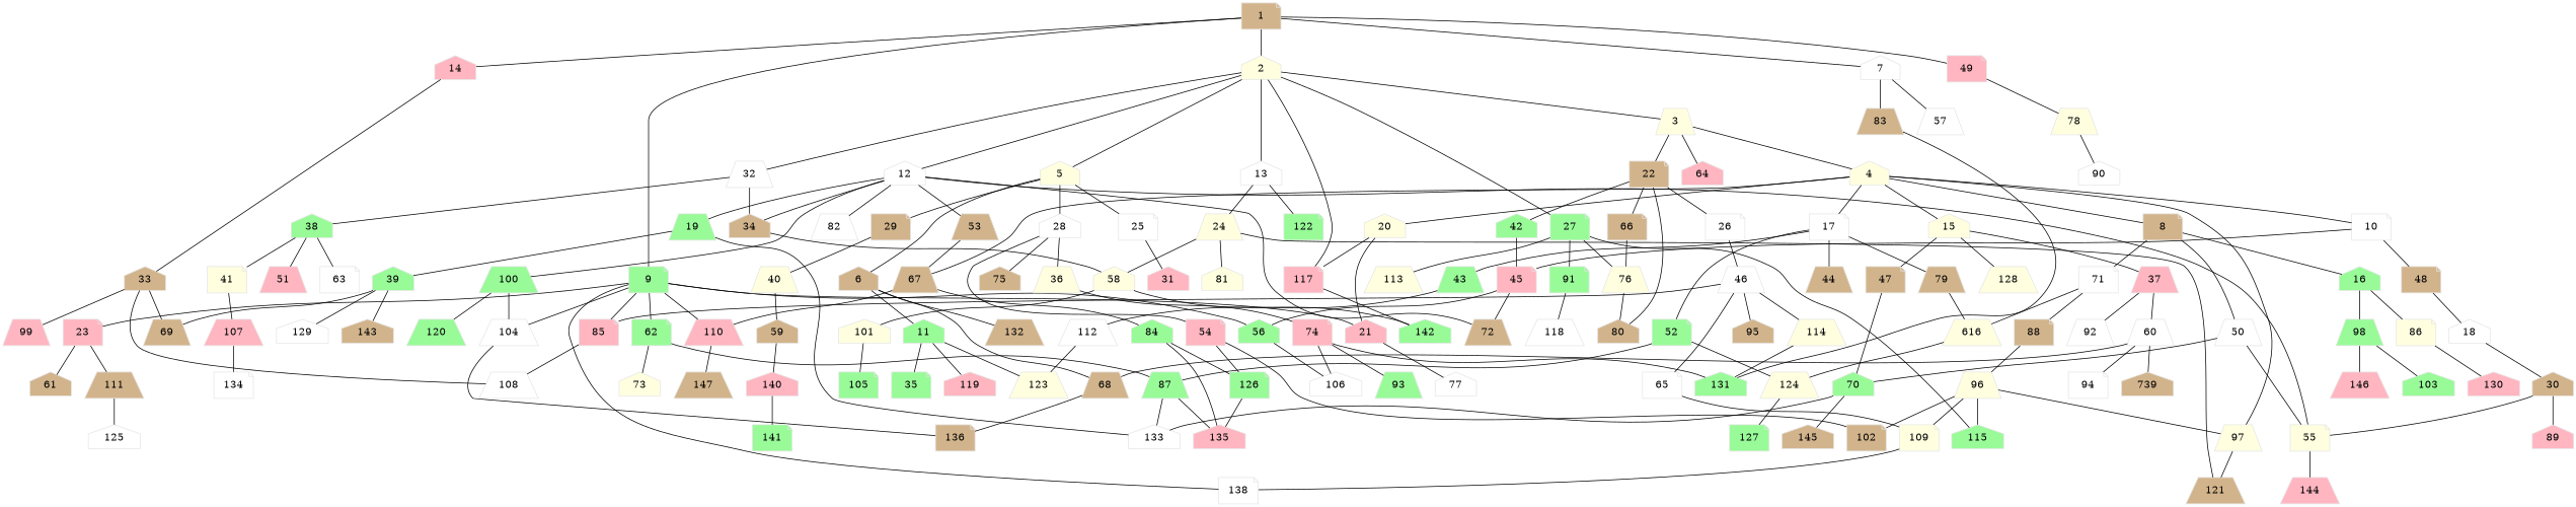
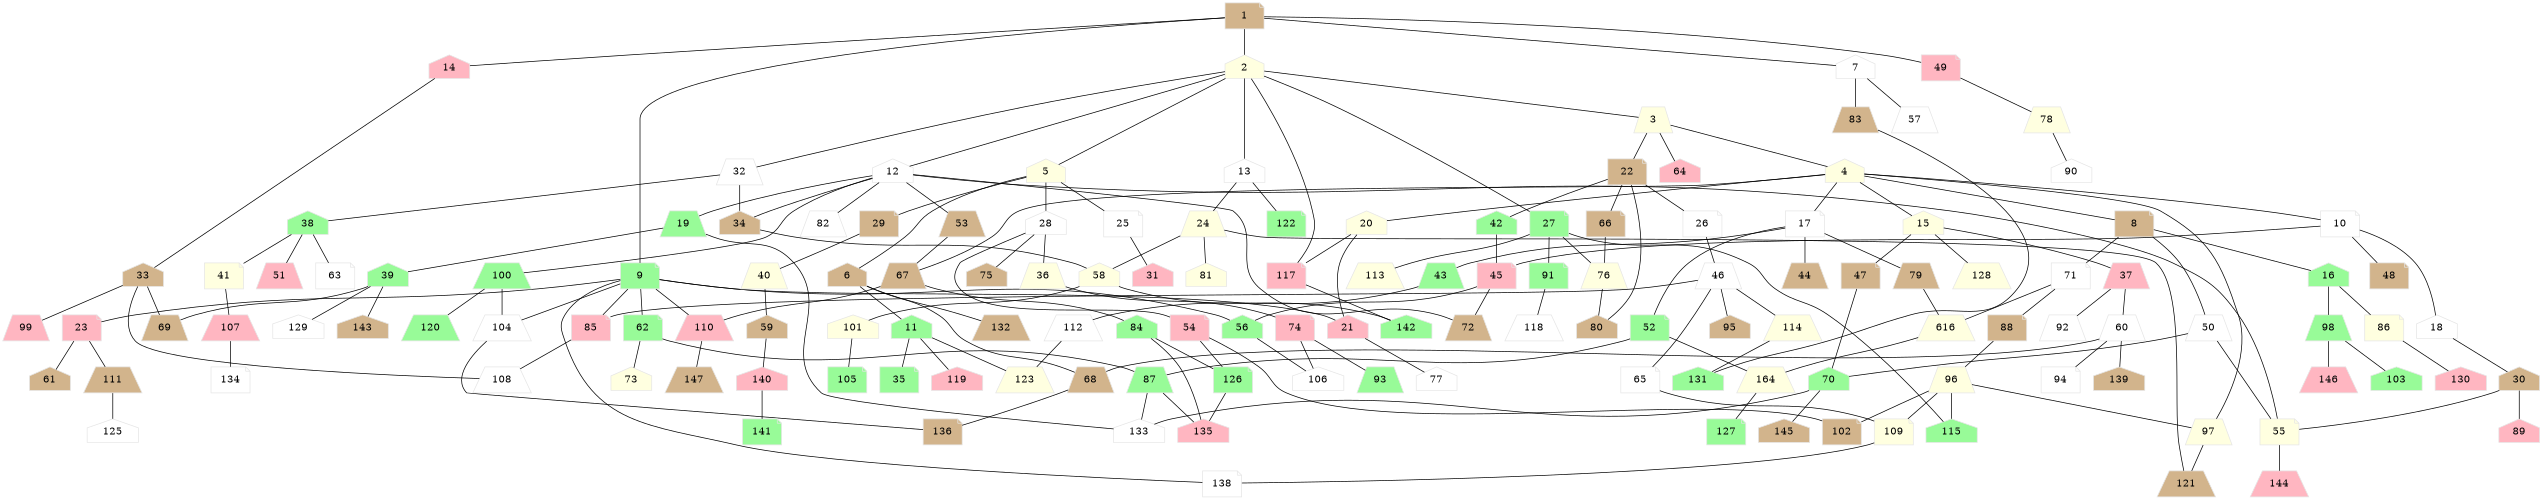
  graph {
    node [color=gray90 fillcolor=tan shape=house style=filled]
    1 [shape=note]
    2 [fillcolor=lightyellow]
    7 [fillcolor=white]
    9 [fillcolor=palegreen shape=note]
    14 [fillcolor=lightpink]
    49 [fillcolor=lightpink shape=note]
    3 [fillcolor=lightyellow shape=trapezium]
    5 [fillcolor=lightyellow]
    12 [fillcolor=white]
    13 [fillcolor=white]
    27 [fillcolor=palegreen shape=note]
    32 [fillcolor=white shape=trapezium]
    117 [fillcolor=lightpink shape=note]
    57 [fillcolor=white shape=trapezium]
    83 [shape=trapezium]
    21 [fillcolor=lightpink]
    23 [fillcolor=lightpink shape=note]
    56 [fillcolor=palegreen]
    62 [fillcolor=palegreen shape=note]
    85 [fillcolor=lightpink shape=note]
    104 [fillcolor=white shape=trapezium]
    110 [fillcolor=lightpink shape=trapezium]
    138 [fillcolor=white shape=note]
    33
    78 [fillcolor=lightyellow shape=trapezium]
    4 [fillcolor=lightyellow]
    22 [shape=note]
    64 [fillcolor=lightpink]
    6
    25 [fillcolor=white shape=note]
    28 [fillcolor=white]
    29 [shape=note]
    19 [fillcolor=palegreen shape=trapezium]
    34
    53 [shape=trapezium]
    55 [fillcolor=lightyellow shape=note]
    72 [shape=trapezium]
    82 [fillcolor=white shape=trapezium]
    100 [fillcolor=palegreen shape=trapezium]
    24 [fillcolor=lightyellow shape=trapezium]
    122 [fillcolor=palegreen shape=note]
    76 [fillcolor=lightyellow shape=trapezium]
    91 [fillcolor=palegreen shape=note]
    113 [fillcolor=lightyellow shape=trapezium]
    115 [fillcolor=palegreen]
    38 [fillcolor=palegreen]
    142 [fillcolor=palegreen]
    8 [shape=note]
    10 [fillcolor=white shape=note]
    15 [fillcolor=lightyellow]
    17 [fillcolor=white shape=note]
    20 [fillcolor=lightyellow]
    67 [shape=trapezium]
    97 [fillcolor=lightyellow shape=trapezium]
    26 [fillcolor=white shape=note]
    42 [fillcolor=palegreen]
    66 [shape=note]
    80
    16 [fillcolor=palegreen]
    50 [fillcolor=white shape=trapezium]
    71 [fillcolor=white shape=note]
    18 [fillcolor=white]
    45 [fillcolor=lightpink shape=note]
    48 [shape=note]
    37 [fillcolor=lightpink shape=trapezium]
    47 [shape=note]
    128 [fillcolor=lightyellow shape=trapezium]
    43 [fillcolor=palegreen shape=trapezium]
    44 [shape=trapezium]
    52 [fillcolor=palegreen shape=note]
    79 [shape=trapezium]
    84 [fillcolor=palegreen]
    121 [shape=trapezium]
    11 [fillcolor=palegreen]
    68 [shape=trapezium]
    132 [shape=trapezium]
    31 [fillcolor=lightpink]
    36 [fillcolor=lightyellow shape=trapezium]
    54 [fillcolor=lightpink shape=note]
    75
    40 [fillcolor=lightyellow shape=trapezium]
    35 [fillcolor=palegreen shape=note]
    119 [fillcolor=lightpink]
    123 [fillcolor=lightyellow shape=trapezium]
    136 [shape=note]
    131 [fillcolor=palegreen]
    86 [fillcolor=lightyellow shape=note]
    98 [fillcolor=palegreen shape=trapezium]
    70 [fillcolor=palegreen]
    88 [shape=note]
    n91 [fillcolor=lightyellow label=616 shape=trapezium]
    77 [fillcolor=white]
    61
    111 [shape=trapezium]
    106 [fillcolor=white]
    87 [fillcolor=palegreen shape=trapezium]
    73 [fillcolor=lightyellow]
    108 [fillcolor=white shape=trapezium]
    147 [shape=trapezium]
    30
    39 [fillcolor=palegreen]
    133 [fillcolor=white]
    58 [fillcolor=lightyellow]
    144 [fillcolor=lightpink shape=trapezium]
    120 [fillcolor=palegreen shape=trapezium]
    81 [fillcolor=lightyellow]
    69 [shape=trapezium]
    99 [fillcolor=lightpink shape=trapezium]
    60 [fillcolor=white shape=trapezium]
    92 [fillcolor=white shape=trapezium]
    130 [fillcolor=lightpink]
    103 [fillcolor=palegreen]
    146 [fillcolor=lightpink shape=trapezium]
    112 [fillcolor=white shape=trapezium]
-   124 [fillcolor=lightyellow shape=trapezium]
+   124 [fillcolor=lightyellow shape=trapezium label=164]
    89 [fillcolor=lightpink]
    129 [fillcolor=white]
    143
    46 [fillcolor=white shape=trapezium]
    125 [fillcolor=white]
    101 [fillcolor=lightyellow]
    65 [fillcolor=white shape=note]
    95
    114 [fillcolor=lightyellow shape=trapezium]
    118 [fillcolor=white shape=trapezium]
    74 [fillcolor=lightpink shape=note]
    102 [shape=note]
    126 [fillcolor=palegreen shape=note]
    59
    41 [fillcolor=lightyellow shape=note]
    51 [fillcolor=lightpink shape=trapezium]
    63 [fillcolor=white shape=note]
    93 [fillcolor=palegreen shape=trapezium]
    94 [fillcolor=white shape=note]
-   139 [label=739]
+   139
    107 [fillcolor=lightpink shape=trapezium]
    140 [fillcolor=lightpink]
    134 [fillcolor=white shape=note]
    109 [fillcolor=lightyellow shape=note]
    145
    90 [fillcolor=white]
    135 [fillcolor=lightpink]
    127 [fillcolor=palegreen shape=note]
    105 [fillcolor=palegreen shape=note]
    141 [fillcolor=palegreen shape=note]
    96 [fillcolor=lightyellow shape=trapezium]
    1 -- 2
    1 -- 7
    1 -- 9
    1 -- 14
    1 -- 49
    2 -- 3
    2 -- 5
    2 -- 12
    2 -- 13
    2 -- 27
    2 -- 32
    2 -- 117
    7 -- 57
    7 -- 83
    9 -- 21
    9 -- 23
    9 -- 56
    9 -- 62
    9 -- 85
    9 -- 104
    9 -- 110
    9 -- 138
    14 -- 33
    49 -- 78
    3 -- 4
    3 -- 22
    3 -- 64
    5 -- 6
    5 -- 25
    5 -- 28
    5 -- 29
    12 -- 19
    12 -- 34
    12 -- 53
    12 -- 55
    12 -- 72
    12 -- 82
    12 -- 100
    13 -- 24
    13 -- 122
    27 -- 76
    27 -- 91
    27 -- 113
    27 -- 115
    32 -- 34
    32 -- 38
    117 -- 142
    83 -- 131
    21 -- 77
    23 -- 61
    23 -- 111
    56 -- 106
    62 -- 87
    62 -- 73
    85 -- 108
    104 -- 136
    110 -- 147
    33 -- 108
    33 -- 69
    33 -- 99
    78 -- 90
    4 -- 8
    4 -- 10
    4 -- 15
    4 -- 17
    4 -- 20
    4 -- 67
    4 -- 97
    22 -- 26
    22 -- 42
    22 -- 66
    22 -- 80
    6 -- 11
    6 -- 68
    6 -- 132
    25 -- 31
    28 -- 36
    28 -- 54
    28 -- 75
    29 -- 40
    19 -- 39
    19 -- 133
    34 -- 58
    53 -- 67
    55 -- 144
    100 -- 104
    100 -- 120
    24 -- 121
    24 -- 58
    24 -- 81
    76 -- 80
    91 -- 118
    38 -- 41
    38 -- 51
    38 -- 63
    8 -- 16
    8 -- 50
    8 -- 71
-   48 -- 18
+   10 -- 18
    10 -- 45
    10 -- 48
    15 -- 37
    15 -- 47
    15 -- 128
    17 -- 43
    17 -- 44
    17 -- 52
    17 -- 79
    20 -- 117
    20 -- 21
    67 -- 110
    67 -- 84
    97 -- 121
    26 -- 46
    42 -- 45
    66 -- 76
    16 -- 86
    16 -- 98
    50 -- 55
    50 -- 70
    71 -- 88
    71 -- n91
    18 -- 30
    45 -- 56
    45 -- 72
    37 -- 60
    37 -- 92
    47 -- 70
    43 -- 112
    52 -- 87
    52 -- 124
    79 -- n91
    84 -- 126
    84 -- 135
    11 -- 35
    11 -- 119
    11 -- 123
    68 -- 136
    36 -- 74
    54 -- 102
    54 -- 126
    40 -- 59
    86 -- 130
    98 -- 103
    98 -- 146
    70 -- 133
    70 -- 145
    88 -- 96
    n91 -- 124
    111 -- 125
    87 -- 133
    87 -- 135
    30 -- 55
    30 -- 89
    39 -- 69
    39 -- 129
    39 -- 143
    58 -- 142
    58 -- 101
    60 -- 68
    60 -- 94
    60 -- 139
    112 -- 123
    124 -- 127
    46 -- 85
    46 -- 65
    46 -- 95
    46 -- 114
    101 -- 105
    65 -- 109
    114 -- 131
-   74 -- 131
    74 -- 106
    74 -- 93
    126 -- 135
    59 -- 140
    41 -- 107
    107 -- 134
    140 -- 141
    109 -- 138
    96 -- 115
    96 -- 97
    96 -- 102
    96 -- 109
  }
